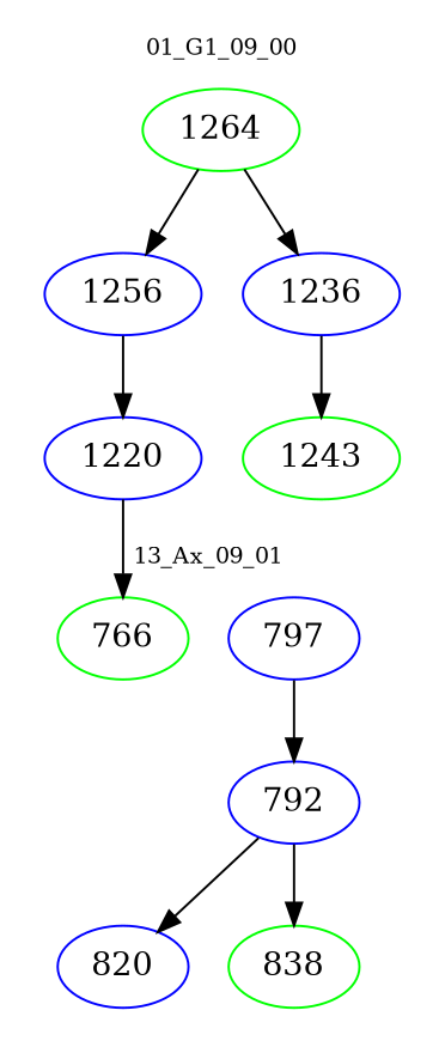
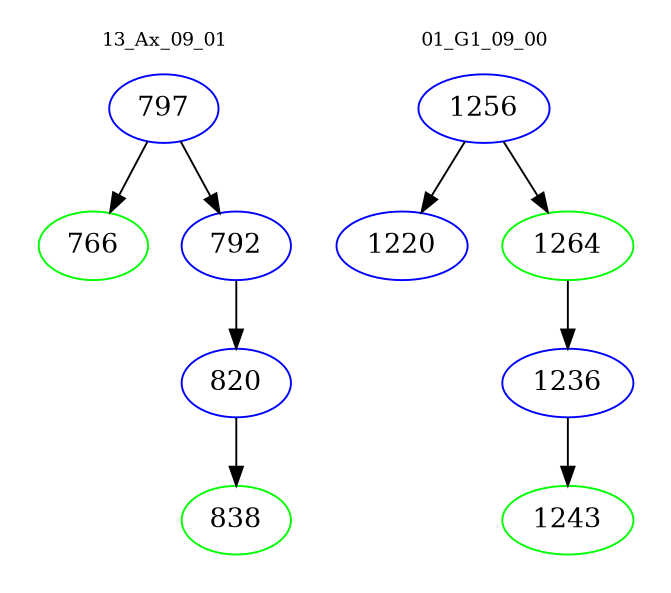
  digraph {
    node [color=blue]
    edge [color=black]
    n1 [label=797]
    n2 [color=green label=766]
    n3 [label=792]
    n4 [label=820]
    n5 [color=green label=838]
    n6 [label=1256]
    n7 [label=1220]
    n8 [color=green label=1264]
    n9 [label=1236]
    n10 [color=green label=1243]
    subgraph cluster_1 {
      color=white
      fontsize=10
      label="13_Ax_09_01"
      n1
      n2
      n3
      n4
      n5
    }
    subgraph cluster_2 {
      color=white
      fontsize=10
      label="01_G1_09_00"
      n6
      n7
      n8
      n9
      n10
    }
-   n7 -> n2
+   n1 -> n2
    n1 -> n3
    n3 -> n4
-   n3 -> n5
+   n4 -> n5
    n6 -> n7
-   n8 -> n6
+   n6 -> n8
    n8 -> n9
    n9 -> n10
  }
